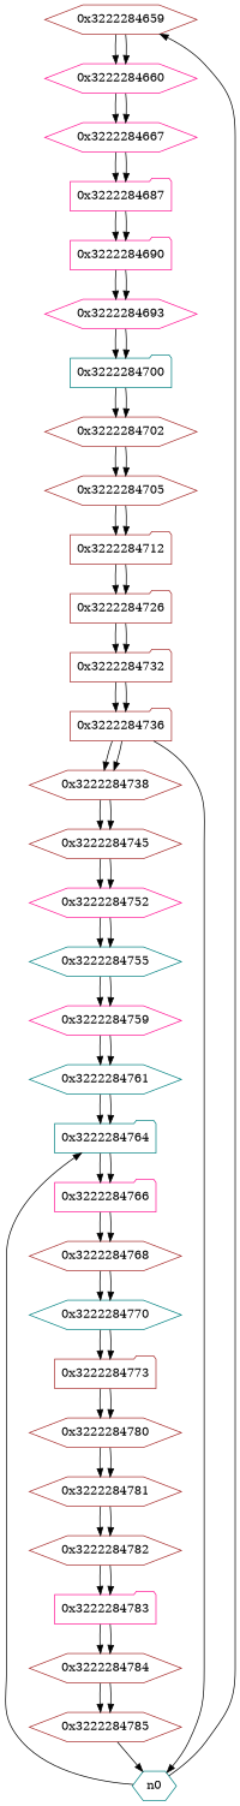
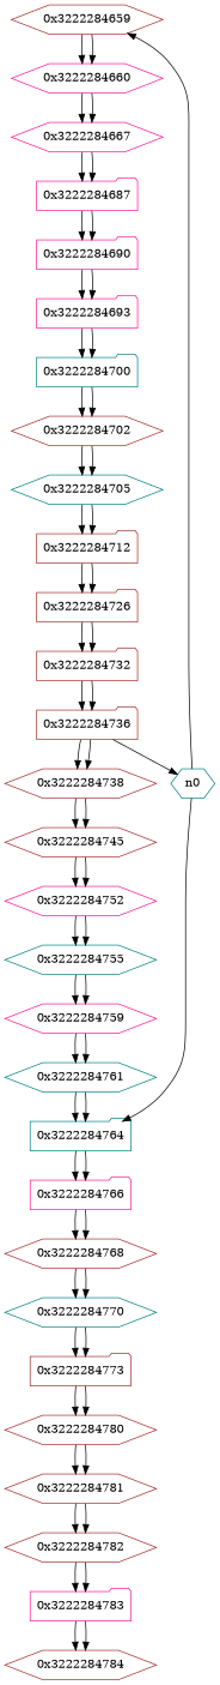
  digraph {
    node [color=brown shape=hexagon]
    n1 [label="0x3222284659"]
    n2 [color=deeppink label="0x3222284660"]
    n3 [color=deeppink label="0x3222284667"]
    n4 [color=deeppink label="0x3222284687" shape=folder]
    n5 [color=deeppink label="0x3222284690" shape=folder]
-   n6 [color=deeppink label="0x3222284693"]
+   n6 [color=deeppink label="0x3222284693" shape=folder]
    n7 [color=teal label="0x3222284700" shape=folder]
    n8 [label="0x3222284702"]
-   n9 [label="0x3222284705"]
+   n9 [color=teal label="0x3222284705"]
    n10 [label="0x3222284712" shape=folder]
    n11 [label="0x3222284726" shape=folder]
    n12 [label="0x3222284732" shape=folder]
    n13 [label="0x3222284736" shape=folder]
    n14 [label="0x3222284738"]
    n0 [color=teal]
    n15 [label="0x3222284745"]
    n20 [color=teal label="0x3222284764" shape=folder]
    n16 [color=deeppink label="0x3222284752"]
    n17 [color=teal label="0x3222284755"]
    n18 [color=deeppink label="0x3222284759"]
    n19 [color=teal label="0x3222284761"]
    n21 [color=deeppink label="0x3222284766" shape=folder]
    n22 [label="0x3222284768"]
    n23 [color=teal label="0x3222284770"]
    n24 [label="0x3222284773" shape=folder]
    n25 [label="0x3222284780"]
    n26 [label="0x3222284781"]
    n27 [label="0x3222284782"]
    n28 [color=deeppink label="0x3222284783" shape=folder]
    n29 [label="0x3222284784"]
-   n30 [label="0x3222284785"]
    n1 -> n2
    n1 -> n2
    n2 -> n3
    n2 -> n3
    n3 -> n4
    n3 -> n4
    n4 -> n5
    n4 -> n5
    n5 -> n6
    n5 -> n6
    n6 -> n7
    n6 -> n7
    n7 -> n8
    n7 -> n8
    n8 -> n9
    n8 -> n9
    n9 -> n10
    n9 -> n10
    n10 -> n11
    n10 -> n11
    n11 -> n12
    n11 -> n12
    n12 -> n13
    n12 -> n13
    n13 -> n14
    n13 -> n14
    n13 -> n0
    n14 -> n15
    n14 -> n15
    n0 -> n1
    n0 -> n20
    n15 -> n16
    n15 -> n16
    n20 -> n21
    n20 -> n21
    n16 -> n17
    n16 -> n17
    n17 -> n18
    n17 -> n18
    n18 -> n19
    n18 -> n19
    n19 -> n20
    n19 -> n20
    n21 -> n22
    n21 -> n22
    n22 -> n23
    n22 -> n23
    n23 -> n24
    n23 -> n24
    n24 -> n25
    n24 -> n25
    n25 -> n26
    n25 -> n26
    n26 -> n27
    n26 -> n27
    n27 -> n28
    n27 -> n28
    n28 -> n29
    n28 -> n29
-   n29 -> n30
-   n29 -> n30
-   n30 -> n0
  }
